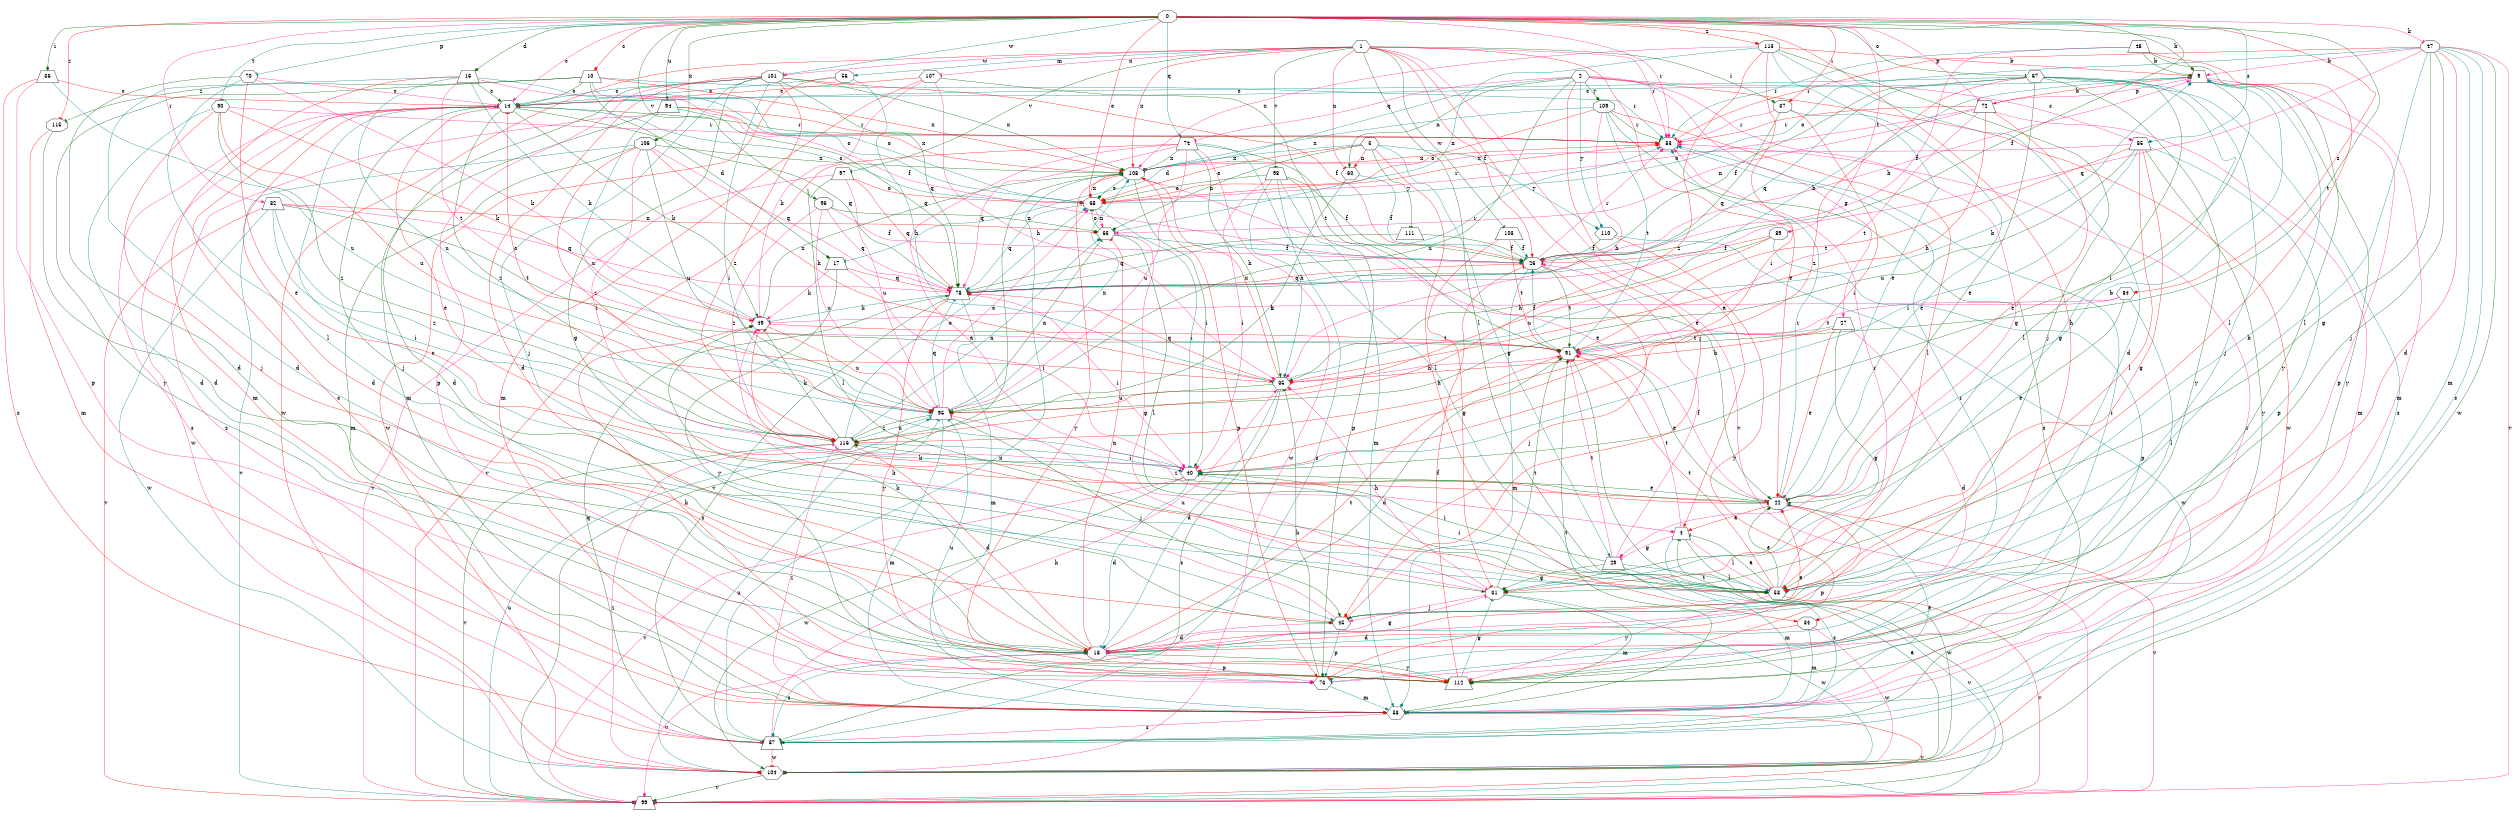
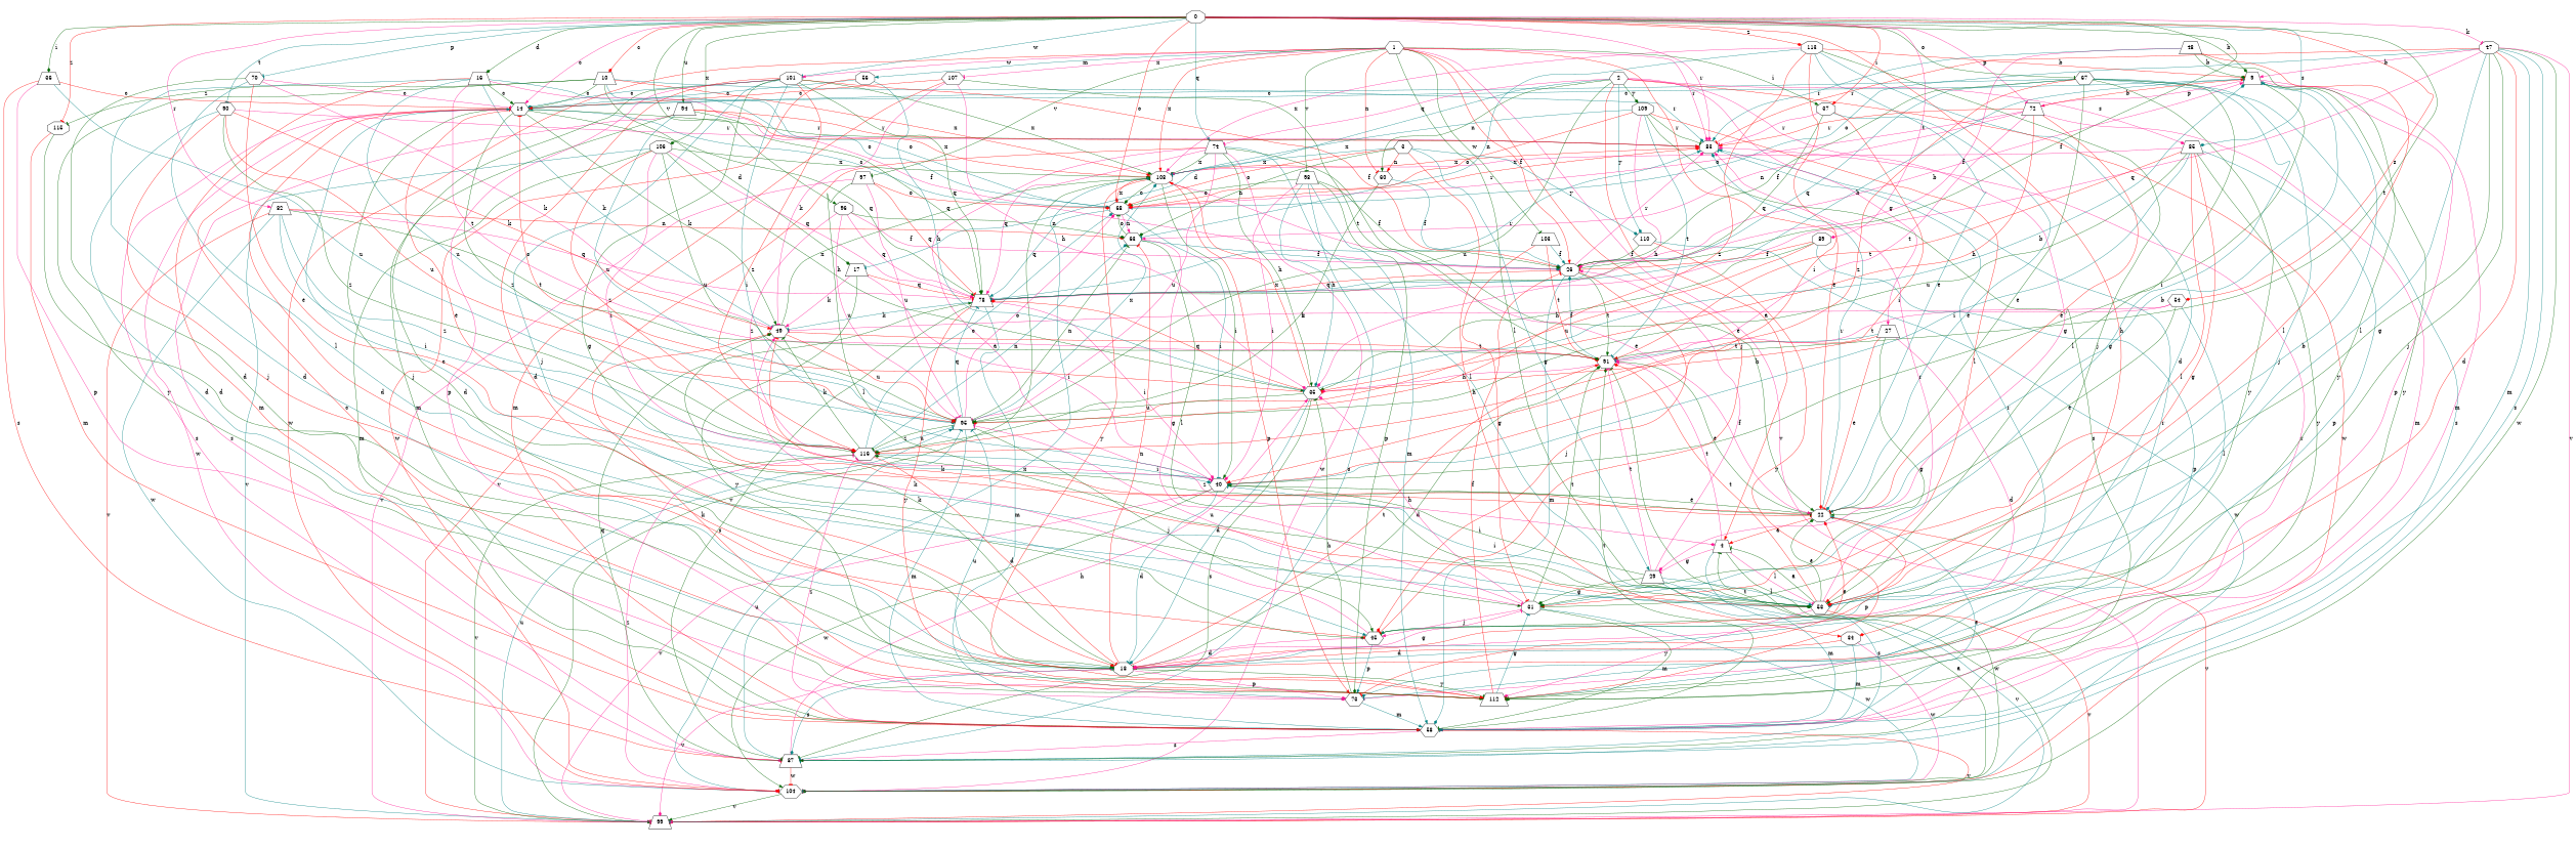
  strict digraph {
    node [shape=trapezium]
    edge [arrowhead=tee color=darkgreen]
    0 [shape=octagon]
    9
    10
    14 [shape=hexagon]
    16
    26 [shape=octagon]
    34 [shape=octagon]
    36
    37 [shape=octagon]
    47 [shape=octagon]
    67 [shape=hexagon]
    68 [shape=octagon]
    70 [shape=hexagon]
    72
    74
    82
    83 [shape=octagon]
-   84 [shape=hexagon]
+   84 [shape=hexagon label=54]
    85
    89 [shape=octagon]
    90 [shape=hexagon]
    91 [shape=hexagon]
    94
    96 [shape=octagon]
    101 [shape=octagon]
    106 [shape=octagon]
    113 [shape=octagon]
    115 [shape=octagon]
    40 [shape=hexagon]
    58 [shape=hexagon]
    73 [shape=hexagon]
    112
    108 [shape=octagon]
    17
    22 [shape=octagon]
    45 [shape=hexagon]
    104 [shape=hexagon]
    87
    18 [shape=octagon]
    49 [shape=hexagon]
    78
    116 [shape=hexagon]
    95
    53 [shape=hexagon]
    99
    31 [shape=octagon]
    63 [shape=hexagon]
    35 [shape=hexagon]
    4
    1 [shape=hexagon]
    56 [shape=octagon]
    60 [shape=hexagon]
    97
    98
    103
    107 [shape=hexagon]
    2 [shape=hexagon]
    27
    29
    109 [shape=octagon]
    110 [shape=hexagon]
    48
    3 [shape=hexagon]
-   111
    0 -> 9 [arrowhead=diamond label=b]
    0 -> 10 [arrowhead=diamond color=red label=c]
    0 -> 14 [arrowhead=normal color=deeppink label=c]
    0 -> 16 [arrowhead=diamond label=d]
    0 -> 26 [label=f]
    0 -> 34 [arrowhead=diamond color=red label=h]
    0 -> 36 [arrowhead=diamond label=i]
    0 -> 37 [arrowhead=normal color=red label=i]
    0 -> 47 [color=deeppink label=k]
    0 -> 67 [label=o]
    0 -> 68 [arrowhead=diamond color=red label=o]
    0 -> 70 [color=teal label=p]
    0 -> 72 [color=deeppink label=p]
    0 -> 74 [arrowhead=normal color=teal label=q]
    0 -> 82 [arrowhead=normal color=deeppink label=r]
    0 -> 83 [arrowhead=diamond color=deeppink label=r]
    0 -> 84 [arrowhead=diamond color=red label=s]
    0 -> 85 [arrowhead=diamond color=teal label=s]
    0 -> 89 [arrowhead=diamond color=deeppink label=t]
    0 -> 90 [color=teal label=t]
    0 -> 91 [arrowhead=normal label=t]
    0 -> 94 [arrowhead=normal label=u]
    0 -> 96 [arrowhead=normal label=v]
    0 -> 101 [color=teal label=w]
    0 -> 106 [arrowhead=diamond label=x]
    0 -> 113 [arrowhead=diamond color=red label=z]
    0 -> 115 [color=red label=z]
    9 -> 14 [arrowhead=normal color=teal label=c]
    9 -> 72 [arrowhead=normal color=deeppink label=p]
    9 -> 40 [label=i]
    9 -> 58 [arrowhead=normal color=deeppink label=m]
    9 -> 73 [color=deeppink label=p]
    9 -> 112 [arrowhead=diamond label=y]
    10 -> 14 [arrowhead=diamond label=c]
    10 -> 68 [arrowhead=diamond color=teal label=o]
    10 -> 83 [arrowhead=diamond color=teal label=r]
    10 -> 115 [label=z]
    10 -> 112 [arrowhead=diamond label=y]
    10 -> 108 [arrowhead=diamond color=red label=x]
    10 -> 17 [arrowhead=diamond label=d]
    14 -> 83 [arrowhead=normal label=r]
    14 -> 22 [color=red label=e]
    14 -> 45 [arrowhead=diamond label=j]
    14 -> 104 [arrowhead=normal color=deeppink label=w]
    14 -> 87 [color=deeppink label=s]
    14 -> 18 [arrowhead=normal color=red label=d]
    14 -> 49 [arrowhead=normal label=k]
    14 -> 78 [arrowhead=normal label=q]
    14 -> 116 [arrowhead=diamond label=z]
    16 -> 14 [arrowhead=normal label=c]
    16 -> 26 [color=deeppink label=f]
    16 -> 68 [arrowhead=normal color=teal label=o]
    16 -> 91 [arrowhead=diamond color=deeppink label=t]
    16 -> 58 [arrowhead=normal color=red label=m]
    16 -> 18 [color=teal label=d]
    16 -> 49 [color=teal label=k]
    16 -> 95 [arrowhead=diamond color=teal label=u]
    26 -> 9 [arrowhead=normal color=deeppink label=b]
    26 -> 83 [arrowhead=diamond color=deeppink label=r]
    26 -> 91 [arrowhead=normal label=t]
    26 -> 58 [arrowhead=diamond color=teal label=m]
    26 -> 45 [arrowhead=diamond color=red label=j]
    26 -> 78 [color=red label=q]
    34 -> 58 [color=teal label=m]
    34 -> 104 [arrowhead=normal color=deeppink label=w]
    34 -> 18 [arrowhead=diamond color=red label=d]
    36 -> 14 [color=red label=c]
    36 -> 73 [arrowhead=diamond color=deeppink label=p]
    36 -> 87 [color=red label=s]
    36 -> 95 [arrowhead=normal color=teal label=u]
    37 -> 83 [color=deeppink label=r]
    37 -> 40 [arrowhead=diamond color=red label=i]
    37 -> 22 [arrowhead=normal color=teal label=e]
    37 -> 78 [label=q]
    47 -> 9 [arrowhead=normal color=deeppink label=b]
    47 -> 68 [arrowhead=normal color=teal label=o]
    47 -> 83 [color=red label=r]
    47 -> 58 [arrowhead=diamond color=teal label=m]
    47 -> 45 [arrowhead=normal label=j]
    47 -> 104 [arrowhead=diamond label=w]
    47 -> 87 [color=teal label=s]
    47 -> 18 [arrowhead=normal color=red label=d]
    47 -> 78 [arrowhead=diamond color=deeppink label=q]
    47 -> 53 [arrowhead=diamond color=teal label=l]
    47 -> 99 [arrowhead=diamond color=deeppink label=v]
    47 -> 31 [arrowhead=normal label=g]
    67 -> 14 [arrowhead=normal color=teal label=c]
    67 -> 26 [arrowhead=diamond label=f]
    67 -> 112 [arrowhead=normal label=y]
    67 -> 22 [label=e]
    67 -> 45 [arrowhead=normal color=teal label=j]
    67 -> 87 [color=teal label=s]
    67 -> 78 [color=teal label=q]
    67 -> 116 [arrowhead=normal color=red label=z]
    67 -> 53 [arrowhead=diamond label=l]
    67 -> 31 [color=teal label=g]
    68 -> 14 [arrowhead=normal color=teal label=c]
    68 -> 83 [arrowhead=diamond color=red label=r]
    68 -> 40 [color=teal label=i]
    68 -> 108 [color=red label=x]
    68 -> 78 [arrowhead=normal color=teal label=q]
    68 -> 63 [arrowhead=normal color=deeppink label=n]
    70 -> 14 [color=deeppink label=c]
    70 -> 22 [color=red label=e]
    70 -> 18 [arrowhead=diamond label=d]
    70 -> 49 [color=deeppink label=k]
    70 -> 53 [arrowhead=diamond color=teal label=l]
    72 -> 9 [arrowhead=normal color=red label=b]
    72 -> 68 [arrowhead=diamond color=deeppink label=o]
    72 -> 83 [arrowhead=normal color=red label=r]
    72 -> 91 [color=deeppink label=t]
    72 -> 58 [arrowhead=normal color=deeppink label=m]
    72 -> 22 [color=red label=e]
    72 -> 63 [arrowhead=normal color=deeppink label=n]
    72 -> 35 [arrowhead=normal color=red label=h]
    74 -> 108 [arrowhead=diamond label=x]
    74 -> 22 [arrowhead=normal label=e]
    74 -> 104 [color=deeppink label=w]
    74 -> 78 [arrowhead=normal color=deeppink label=q]
    74 -> 95 [color=deeppink label=u]
    74 -> 53 [arrowhead=normal color=teal label=l]
    74 -> 99 [color=red label=v]
    74 -> 35 [arrowhead=normal label=h]
    74 -> 4 [arrowhead=diamond color=deeppink label=a]
    82 -> 91 [arrowhead=diamond label=t]
    82 -> 40 [color=teal label=i]
    82 -> 104 [color=teal label=w]
    82 -> 78 [color=deeppink label=q]
    82 -> 116 [arrowhead=diamond color=teal label=z]
    82 -> 99 [arrowhead=normal color=red label=v]
    82 -> 63 [arrowhead=diamond color=red label=n]
    83 -> 108 [color=red label=x]
    84 -> 91 [arrowhead=diamond color=deeppink label=t]
    84 -> 22 [arrowhead=normal label=e]
    84 -> 49 [color=deeppink label=k]
    84 -> 53 [color=teal label=l]
    85 -> 91 [arrowhead=normal color=red label=t]
    85 -> 40 [arrowhead=diamond color=teal label=i]
    85 -> 73 [color=teal label=p]
    85 -> 112 [arrowhead=diamond label=y]
    85 -> 108 [arrowhead=normal color=deeppink label=x]
    85 -> 95 [arrowhead=diamond label=u]
    85 -> 53 [arrowhead=diamond color=red label=l]
    85 -> 31 [arrowhead=normal color=red label=g]
    89 -> 26 [color=red label=f]
    89 -> 73 [arrowhead=diamond color=teal label=p]
    89 -> 95 [arrowhead=diamond color=red label=u]
    89 -> 35 [arrowhead=normal label=h]
    90 -> 83 [arrowhead=normal color=deeppink label=r]
    90 -> 45 [color=red label=j]
    90 -> 18 [arrowhead=diamond color=teal label=d]
    90 -> 49 [arrowhead=normal color=red label=k]
    90 -> 116 [arrowhead=diamond label=z]
    90 -> 95 [arrowhead=normal color=red label=u]
    91 -> 26 [arrowhead=diamond color=teal label=f]
    91 -> 22 [arrowhead=normal label=e]
    91 -> 18 [label=d]
    91 -> 35 [arrowhead=diamond color=deeppink label=h]
    94 -> 83 [arrowhead=normal color=red label=r]
    94 -> 108 [arrowhead=diamond color=red label=x]
    94 -> 87 [arrowhead=diamond color=deeppink label=s]
    94 -> 18 [arrowhead=normal label=d]
    94 -> 78 [arrowhead=normal label=q]
    94 -> 95 [arrowhead=diamond color=teal label=u]
    96 -> 26 [arrowhead=diamond color=deeppink label=f]
    96 -> 78 [arrowhead=normal color=deeppink label=q]
    96 -> 116 [arrowhead=normal color=deeppink label=z]
    96 -> 95 [color=deeppink label=u]
    96 -> 63 [arrowhead=diamond label=n]
    101 -> 14 [arrowhead=diamond color=teal label=c]
    101 -> 26 [arrowhead=diamond color=red label=f]
    101 -> 40 [color=teal label=i]
    101 -> 58 [arrowhead=normal label=m]
    101 -> 73 [arrowhead=normal color=deeppink label=p]
    101 -> 108 [arrowhead=normal label=x]
    101 -> 45 [arrowhead=normal color=teal label=j]
    101 -> 18 [arrowhead=diamond color=red label=d]
    101 -> 78 [arrowhead=normal label=q]
    101 -> 116 [arrowhead=normal color=red label=z]
    101 -> 31 [arrowhead=normal label=g]
    106 -> 40 [arrowhead=normal color=deeppink label=i]
    106 -> 58 [arrowhead=normal label=m]
    106 -> 108 [arrowhead=normal label=x]
    106 -> 78 [arrowhead=normal color=deeppink label=q]
    106 -> 116 [arrowhead=diamond color=red label=z]
    106 -> 95 [label=u]
    106 -> 99 [arrowhead=normal color=teal label=v]
-   106 -> 35 [arrowhead=normal color=red label=h]
+   106 -> 35 [arrowhead=normal label=h]
    113 -> 9 [color=red label=b]
    113 -> 40 [arrowhead=normal color=red label=i]
    113 -> 108 [arrowhead=normal color=deeppink label=x]
    113 -> 22 [arrowhead=diamond color=teal label=e]
    113 -> 45 [label=j]
    113 -> 18 [arrowhead=normal color=teal label=d]
    113 -> 116 [color=red label=z]
    113 -> 63 [color=teal label=n]
    115 -> 58 [arrowhead=diamond color=red label=m]
    115 -> 18 [label=d]
    40 -> 22 [label=e]
    40 -> 104 [arrowhead=normal label=w]
    40 -> 18 [color=teal label=d]
    40 -> 99 [arrowhead=normal color=deeppink label=v]
    58 -> 83 [arrowhead=diamond color=deeppink label=r]
    58 -> 91 [arrowhead=diamond label=t]
    58 -> 22 [arrowhead=diamond color=teal label=e]
    58 -> 87 [arrowhead=normal color=deeppink label=s]
    58 -> 116 [color=deeppink label=z]
    58 -> 99 [color=red label=v]
    73 -> 58 [arrowhead=normal color=teal label=m]
    73 -> 95 [color=teal label=u]
    73 -> 35 [label=h]
    112 -> 14 [color=red label=c]
    112 -> 26 [color=red label=f]
    112 -> 83 [arrowhead=normal color=teal label=r]
    112 -> 49 [arrowhead=normal color=red label=k]
    112 -> 31 [color=teal label=g]
    108 -> 68 [arrowhead=diamond label=o]
    108 -> 40 [arrowhead=normal label=i]
    108 -> 73 [arrowhead=normal color=red label=p]
    108 -> 112 [arrowhead=normal color=red label=y]
    108 -> 22 [arrowhead=normal color=deeppink label=e]
    108 -> 99 [label=v]
    17 -> 40 [color=deeppink label=i]
    17 -> 112 [arrowhead=normal label=y]
    17 -> 49 [arrowhead=normal color=deeppink label=k]
    17 -> 78 [color=red label=q]
    22 -> 9 [arrowhead=normal color=teal label=b]
    22 -> 83 [arrowhead=diamond color=teal label=r]
    22 -> 73 [color=red label=p]
    22 -> 116 [arrowhead=diamond label=z]
    22 -> 99 [color=red label=v]
    22 -> 4 [arrowhead=normal color=red label=a]
    45 -> 73 [arrowhead=normal color=teal label=p]
    45 -> 18 [arrowhead=diamond color=deeppink label=d]
    45 -> 49 [arrowhead=normal color=deeppink label=k]
    104 -> 116 [color=deeppink label=z]
    104 -> 95 [color=teal label=u]
    104 -> 99 [arrowhead=normal label=v]
    104 -> 4 [label=a]
    87 -> 108 [arrowhead=diamond color=teal label=x]
    87 -> 104 [color=red label=w]
    87 -> 78 [arrowhead=normal label=q]
    87 -> 35 [arrowhead=normal color=deeppink label=h]
    18 -> 83 [color=teal label=r]
    18 -> 91 [arrowhead=normal color=red label=t]
    18 -> 73 [arrowhead=normal color=deeppink label=p]
    18 -> 112 [label=y]
    18 -> 22 [arrowhead=diamond color=red label=e]
    18 -> 87 [arrowhead=diamond color=teal label=s]
    18 -> 49 [arrowhead=diamond label=k]
    18 -> 99 [arrowhead=diamond color=deeppink label=v]
    18 -> 31 [color=deeppink label=g]
    18 -> 63 [color=red label=n]
    49 -> 91 [color=red label=t]
    49 -> 108 [label=x]
    49 -> 95 [arrowhead=diamond color=red label=u]
    78 -> 9 [color=teal label=b]
    78 -> 83 [arrowhead=normal color=teal label=r]
    78 -> 40 [arrowhead=diamond color=deeppink label=i]
    78 -> 58 [arrowhead=normal color=teal label=m]
    78 -> 112 [arrowhead=normal color=red label=y]
    78 -> 87 [label=s]
    78 -> 49 [color=teal label=k]
    116 -> 68 [arrowhead=diamond color=teal label=o]
    116 -> 40 [arrowhead=diamond color=teal label=i]
    116 -> 18 [color=red label=d]
    116 -> 49 [label=k]
    116 -> 95 [color=teal label=u]
    116 -> 99 [arrowhead=normal label=v]
    116 -> 63 [arrowhead=diamond color=teal label=n]
    95 -> 68 [arrowhead=diamond color=deeppink label=o]
    95 -> 58 [arrowhead=diamond color=teal label=m]
    95 -> 108 [arrowhead=diamond color=teal label=x]
    95 -> 45 [arrowhead=normal label=j]
    95 -> 78 [color=teal label=q]
    95 -> 116 [label=z]
    95 -> 63 [label=n]
    53 -> 9 [color=teal label=b]
    53 -> 14 [arrowhead=normal color=teal label=c]
    53 -> 83 [arrowhead=normal color=deeppink label=r]
    53 -> 91 [arrowhead=diamond color=red label=t]
    53 -> 40 [color=teal label=i]
    53 -> 112 [arrowhead=diamond color=deeppink label=y]
    53 -> 22 [arrowhead=diamond label=e]
    53 -> 49 [color=red label=k]
    53 -> 99 [arrowhead=normal color=red label=v]
    53 -> 4 [label=a]
    99 -> 91 [label=t]
    99 -> 95 [arrowhead=normal color=teal label=u]
    31 -> 91 [arrowhead=diamond label=t]
    31 -> 58 [label=m]
    31 -> 45 [arrowhead=normal color=deeppink label=j]
    31 -> 104 [arrowhead=diamond color=teal label=w]
    31 -> 95 [color=deeppink label=u]
    31 -> 35 [arrowhead=diamond color=deeppink label=h]
    63 -> 26 [arrowhead=diamond color=teal label=f]
    63 -> 68 [label=o]
    63 -> 53 [arrowhead=diamond label=l]
    63 -> 31 [color=deeppink label=g]
    35 -> 9 [arrowhead=diamond color=teal label=b]
    35 -> 14 [color=red label=c]
    35 -> 108 [arrowhead=normal color=red label=x]
    35 -> 87 [label=s]
    35 -> 18 [arrowhead=diamond color=teal label=d]
    35 -> 78 [arrowhead=diamond color=red label=q]
    35 -> 95 [label=u]
    4 -> 91 [arrowhead=normal color=deeppink label=t]
    4 -> 104 [arrowhead=diamond label=w]
    4 -> 87 [color=teal label=s]
    4 -> 53 [color=deeppink label=l]
    4 -> 29 [color=deeppink label=g]
    1 -> 26 [arrowhead=normal color=red label=f]
    1 -> 37 [arrowhead=normal label=i]
    1 -> 83 [arrowhead=diamond color=deeppink label=r]
    1 -> 101 [arrowhead=normal color=deeppink label=w]
    1 -> 108 [arrowhead=normal color=red label=x]
    1 -> 22 [arrowhead=diamond color=red label=e]
    1 -> 45 [color=red label=j]
    1 -> 104 [color=red label=w]
    1 -> 53 [arrowhead=normal label=l]
    1 -> 99 [arrowhead=diamond color=deeppink label=v]
    1 -> 56 [arrowhead=normal color=teal label=m]
    1 -> 60 [color=red label=n]
    1 -> 97 [label=v]
    1 -> 98 [label=v]
    1 -> 103 [label=w]
    1 -> 107 [color=deeppink label=x]
    56 -> 14 [color=teal label=c]
    56 -> 104 [arrowhead=diamond color=red label=w]
    56 -> 35 [color=teal label=h]
    60 -> 26 [arrowhead=normal color=teal label=f]
    60 -> 116 [arrowhead=diamond label=z]
    97 -> 68 [arrowhead=diamond color=red label=o]
    97 -> 78 [color=red label=q]
    97 -> 95 [color=deeppink label=u]
    97 -> 53 [arrowhead=diamond label=l]
    97 -> 99 [color=deeppink label=v]
    98 -> 26 [arrowhead=diamond label=f]
    98 -> 68 [arrowhead=normal label=o]
    98 -> 40 [arrowhead=diamond color=deeppink label=i]
    98 -> 58 [arrowhead=normal color=teal label=m]
    98 -> 73 [arrowhead=diamond label=p]
    98 -> 87 [color=teal label=s]
    98 -> 35 [arrowhead=diamond color=teal label=h]
    103 -> 26 [arrowhead=normal color=teal label=f]
    103 -> 91 [arrowhead=diamond color=red label=t]
    103 -> 31 [color=red label=g]
    107 -> 14 [arrowhead=normal color=red label=c]
    107 -> 91 [arrowhead=diamond label=t]
    107 -> 58 [arrowhead=normal color=red label=m]
    107 -> 49 [color=deeppink label=k]
    107 -> 35 [arrowhead=diamond color=deeppink label=h]
    2 -> 74 [color=deeppink label=q]
    2 -> 85 [arrowhead=diamond color=deeppink label=s]
    2 -> 17 [color=teal label=d]
    2 -> 104 [color=red label=w]
    2 -> 95 [arrowhead=normal label=u]
    2 -> 4 [arrowhead=normal color=red label=a]
    2 -> 60 [arrowhead=normal label=n]
    2 -> 27 [arrowhead=normal color=deeppink label=g]
    2 -> 29 [arrowhead=diamond color=deeppink label=g]
    2 -> 109 [arrowhead=diamond label=y]
    2 -> 110 [arrowhead=diamond color=teal label=y]
    27 -> 91 [color=teal label=t]
    27 -> 22 [color=red label=e]
    27 -> 18 [arrowhead=diamond color=deeppink label=d]
    27 -> 31 [arrowhead=diamond label=g]
    27 -> 35 [color=red label=h]
    29 -> 26 [arrowhead=normal color=deeppink label=f]
    29 -> 91 [color=deeppink label=t]
    29 -> 40 [arrowhead=normal label=i]
    29 -> 58 [arrowhead=normal color=teal label=m]
    29 -> 53 [arrowhead=normal color=teal label=l]
    29 -> 99 [color=teal label=v]
    29 -> 31 [arrowhead=diamond label=g]
    109 -> 68 [arrowhead=diamond color=red label=o]
    109 -> 83 [label=r]
    109 -> 91 [color=teal label=t]
    109 -> 108 [color=teal label=x]
    109 -> 87 [arrowhead=normal label=s]
    109 -> 53 [arrowhead=normal color=red label=l]
    109 -> 35 [arrowhead=diamond color=deeppink label=h]
    110 -> 26 [arrowhead=normal label=f]
    110 -> 112 [color=red label=y]
    110 -> 104 [color=teal label=w]
    48 -> 9 [arrowhead=diamond label=b]
    48 -> 26 [arrowhead=diamond color=deeppink label=f]
    48 -> 83 [arrowhead=normal color=teal label=r]
    48 -> 112 [label=y]
    48 -> 53 [arrowhead=diamond color=red label=l]
    3 -> 34 [arrowhead=normal color=red label=h]
    3 -> 68 [arrowhead=diamond color=red label=o]
    3 -> 108 [color=teal label=x]
    3 -> 63 [arrowhead=diamond label=n]
    3 -> 60 [arrowhead=normal color=red label=n]
    3 -> 29 [arrowhead=normal color=teal label=g]
    3 -> 110 [arrowhead=diamond color=teal label=y]
-   3 -> 111 [label=y]
-   111 -> 26 [label=f]
-   111 -> 78 [label=q]
  }
